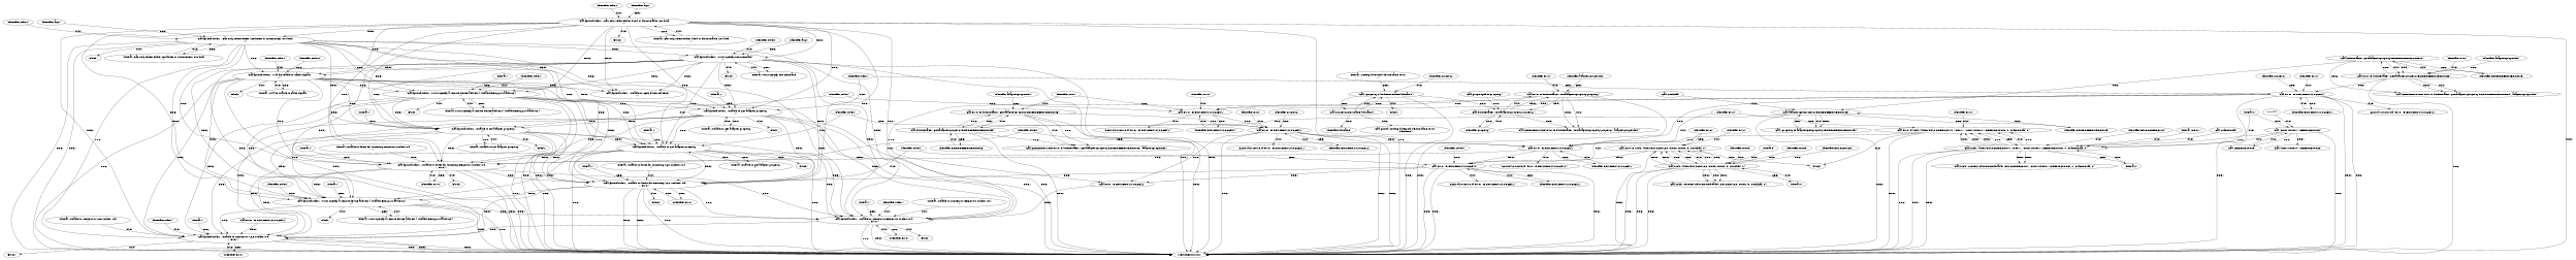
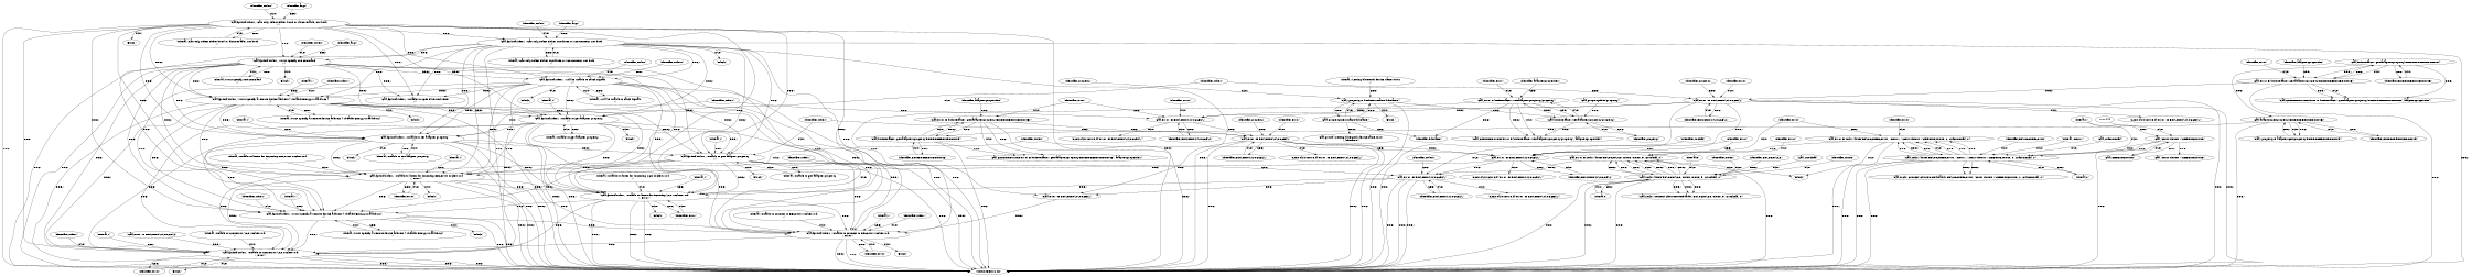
  digraph {
    n1 [label="(Call,fprintf(stderr, \"Must specify a remote device address [ --bdaddr=xx:yy:zz:aa:bb:cc ]\n\"))"]
    n2 [label="(Call,fprintf(stderr, \"Unable to connect to RFCOMM socket: %d.\n\", error))"]
    n3 [label="(Call,fprintf(stderr, \"Unable to connect to SCO socket: %d.\n\", error))"]
    n4 [label="(Block,)"]
    n5 [label="(MethodReturn,int)"]
    n6 [label="(Literal,\"Must specify a remote device address [ --bdaddr=xx:yy:zz:aa:bb:cc ]\n\")"]
    n7 [label="(Block,)"]
    n8 [label="(Identifier,error)"]
    n9 [label="(Identifier,error)"]
    n10 [label="(Block,)"]
    n11 [label="(Call,fprintf(stderr, \"Unable to set adapter property\n\"))"]
    n12 [label="(Call,fprintf(stderr, \"Unable to listen for incoming RFCOMM socket: %d\n\", error))"]
    n13 [label="(Call,fprintf(stderr, \"Unable to get adapter property\n\"))"]
    n14 [label="(Call,fprintf(stderr, \"Unable to listen for incoming SCO sockets: %d\n\", error))"]
    n15 [label="(Literal,\"Unable to set adapter property\n\")"]
    n16 [label="(Block,)"]
    n17 [label="(Identifier,error)"]
    n18 [label="(Block,)"]
    n19 [label="(Block,)"]
    n20 [label="(Literal,\"Unable to get adapter property\n\")"]
    n21 [label="(Identifier,error)"]
    n22 [label="(Block,)"]
    n23 [label="(Call,fprintf(stderr, \"Will be unable to catch signals\n\"))"]
    n24 [label="(Call,fprintf(stderr, \"Unable to get adapter property\n\"))"]
    n25 [label="(Call,fprintf(stderr, \"Must specify a remote device address [ --bdaddr=xx:yy:zz:aa:bb:cc ]\n\"))"]
    n26 [label="(Literal,\"Will be unable to catch signals\n\")"]
    n27 [label="(Block,)"]
    n28 [label="(Call,fprintf(stderr, \"Unable to open Bluetooth HAL.\n\"))"]
    n29 [label="(Literal,\"Unable to get adapter property\n\")"]
    n30 [label="(Block,)"]
    n31 [label="(Literal,\"Must specify a remote device address [ --bdaddr=xx:yy:zz:aa:bb:cc ]\n\")"]
    n32 [label="(Block,)"]
    n33 [label="(Call,fprintf(stderr, \"Can only select either bond or discoverable, not both\n\"))"]
    n34 [label="(Call,fprintf(stderr, \"Can only select either sco_listen or sco_connect, not both\n\"))"]
    n35 [label="(Call,fprintf(stderr, \"Must specify one command\n\"))"]
    n36 [label="(Block,)"]
    n37 [label="(Literal,\"Can only select either bond or discoverable, not both\n\")"]
    n38 [label="(Literal,\"Can only select either sco_listen or sco_connect, not both\n\")"]
    n39 [label="(Block,)"]
    n40 [label="(Literal,\"Must specify one command\n\")"]
    n41 [label="(Block,)"]
    n42 [label="(Call,error != BT_STATUS_SUCCESS)"]
    n43 [label="(Call,error != BT_STATUS_SUCCESS)"]
    n44 [label="(ControlStructure,if (error != BT_STATUS_SUCCESS))"]
    n45 [label="(Identifier,BT_STATUS_SUCCESS)"]
    n46 [label="(Call,error != BT_STATUS_SUCCESS)"]
    n47 [label="(Identifier,BT_STATUS_SUCCESS)"]
    n48 [label="(ControlStructure,if (error != BT_STATUS_SUCCESS))"]
    n49 [label="(Call,error = sock->listen(BTSOCK_RFCOMM, \"meow\", (const uint8_t *)&HFP_AG_UUID, 0, &rfcomm_fd, 0))"]
    n50 [label="(Call,sock->listen(BTSOCK_RFCOMM, \"meow\", (const uint8_t *)&HFP_AG_UUID, 0, &rfcomm_fd, 0))"]
    n51 [label="(Block,)"]
    n52 [label="(Call,sock->connect(&bt_remote_bdaddr, BTSOCK_RFCOMM, (const uint8_t *)&HFP_AG_UUID, 0, &rfcomm_fd, 0))"]
    n53 [label="(Literal,0)"]
    n54 [label="(Call,(const uint8_t *)&HFP_AG_UUID)"]
    n55 [label="(Call,(const uint8_t *)&HFP_AG_UUID)"]
    n56 [label="(Call,&HFP_AG_UUID)"]
    n57 [label="(Call,error != BT_STATUS_SUCCESS)"]
    n58 [label="(ControlStructure,if (error != BT_STATUS_SUCCESS))"]
    n59 [label="(Identifier,BT_STATUS_SUCCESS)"]
    n60 [label="(Call,error = bt_interface->get_adapter_property(BT_PROPERTY_BDNAME))"]
    n61 [label="(Call,bt_interface->get_adapter_property(BT_PROPERTY_BDNAME))"]
    n62 [label="(Call,CALL_AND_WAIT(error = bt_interface->get_adapter_property(BT_PROPERTY_BDNAME), adapter_properties))"]
    n63 [label="(Identifier,BT_PROPERTY_BDNAME)"]
    n64 [label="(Call,adapter_get_property(BT_PROPERTY_BDNAME))"]
    n65 [label="(Identifier,BT_PROPERTY_BDNAME)"]
    n66 [label="(Call,*property = adapter_get_property(BT_PROPERTY_BDNAME))"]
    n67 [label="(Call,bt_interface->get_adapter_property(BT_PROPERTY_BDNAME))"]
    n68 [label="(Call,error = bt_interface->get_adapter_property(BT_PROPERTY_BDNAME))"]
    n69 [label="(Call,CALL_AND_WAIT(error = bt_interface->get_adapter_property(BT_PROPERTY_BDNAME), adapter_properties))"]
    n70 [label="(Identifier,BT_PROPERTY_BDNAME)"]
    n71 [label="(Call,error != BT_STATUS_SUCCESS)"]
    n72 [label="(Call,error != BT_STATUS_SUCCESS)"]
    n73 [label="(Identifier,BT_STATUS_SUCCESS)"]
    n74 [label="(ControlStructure,if (error != BT_STATUS_SUCCESS))"]
    n75 [label="(Call,error = bt_interface->set_adapter_property(property))"]
    n76 [label="(Call,bt_interface->set_adapter_property(property))"]
    n77 [label="(Call,CALL_AND_WAIT(error = bt_interface->set_adapter_property(property), adapter_properties))"]
    n78 [label="(Identifier,property)"]
    n79 [label="(Call,property_free(property))"]
    n80 [label="(Call,*property = both_new_name(bd_name))"]
    n81 [label="(Call,property_new_name(bd_name))"]
    n82 [label="(Block,)"]
    n83 [label="(Call,printf(\"Setting bluetooth device name to:%s\n\", bd_name))"]
    n84 [label="(Identifier,bd_name)"]
    n85 [label="(Identifier,BT_STATUS_SUCCESS)"]
    n86 [label="(ControlStructure,if (error != BT_STATUS_SUCCESS))"]
    n87 [label="(Call,error = sock->listen(BTSOCK_SCO, NULL, NULL, 5, &sock_fd, 0))"]
    n88 [label="(Call,sock->listen(BTSOCK_SCO, NULL, NULL, 5, &sock_fd, 0))"]
    n89 [label="(Call,sock->connect(&bt_remote_bdaddr, BTSOCK_SCO, NULL, 5, &sock_fd, 0))"]
    n90 [label="(Literal,0)"]
    n91 [label="(Identifier,error)"]
    n92 [label="(Identifier,BTSOCK_SCO)"]
    n93 [label="(Literal,1)"]
    n94 [label="(Literal,1)"]
    n95 [label="(Identifier,error)"]
    n96 [label="(Identifier,stderr)"]
    n97 [label="(Identifier,stderr)"]
    n98 [label="(Identifier,stderr)"]
    n99 [label="(Identifier,stderr)"]
    n100 [label="(Literal,1)"]
    n101 [label="(Literal,\"Unable to connect to RFCOMM socket: %d.\n\")"]
    n102 [label="(Identifier,argv)"]
    n103 [label="(Call,&rfcomm_fd)"]
    n104 [label="(Identifier,stderr)"]
    n105 [label="(Literal,1)"]
    n106 [label="(Identifier,stderr)"]
    n107 [label="(Identifier,error)"]
    n108 [label="(Identifier,adapter_properties)"]
    n109 [label="(Identifier,property)"]
    n110 [label="(Literal,1)"]
    n111 [label="(Literal,1)"]
    n112 [label="(Identifier,property)"]
    n113 [label="(Literal,1)"]
    n114 [label="(Identifier,BTSOCK_RFCOMM)"]
    n115 [label="(Identifier,error)"]
    n116 [label="(Identifier,error)"]
    n117 [label="(Identifier,stderr)"]
    n118 [label="(Identifier,stderr)"]
    n119 [label="(Literal,1)"]
    n120 [label="(Identifier,adapter_properties)"]
    n121 [label="(Identifier,property)"]
    n122 [label="(Call,error != BT_STATUS_SUCCESS)"]
    n123 [label="(Identifier,argv)"]
    n124 [label="(Identifier,error)"]
    n125 [label="(Literal,\"meow\")"]
    n126 [label="(Identifier,stdout)"]
    n127 [label="(Identifier,stdout)"]
    n128 [label="(Identifier,stderr)"]
    n129 [label="(Identifier,stderr)"]
    n130 [label="(Identifier,stderr)"]
    n131 [label="(Identifier,argv)"]
    n132 [label="(Literal,\"Setting bluetooth device name to:%s\n\")"]
    n133 [label="(Identifier,error)"]
    n134 [label="(Identifier,stderr)"]
    n135 [label="(Call,&sock_fd)"]
    n136 [label="(Literal,\"Unable to listen for incoming RFCOMM socket: %d\n\")"]
    n137 [label="(Identifier,adapter_properties)"]
    n138 [label="(Identifier,NULL)"]
    n139 [label="(Literal,\"Unable to listen for incoming SCO sockets: %d\n\")"]
    n140 [label="(Literal,5)"]
    n141 [label="(Identifier,stderr)"]
+   n142 [label="(Identifier,sock_fd)"]
    n143 [label="(Identifier,NULL)"]
    n144 [label="(Identifier,error)"]
    n145 [label="(Literal,1)"]
    n146 [label="(Identifier,error)"]
    n147 [label="(Literal,0)"]
    n148 [label="(Identifier,error)"]
    n149 [label="(Literal,\"Unable to connect to SCO socket: %d.\n\")"]
    1000444
    n1 -> n2 [label="DDG: "]
    n1 -> n3 [label="DDG: "]
    n1 -> n4 [label="AST: "]
    n1 -> n5 [label="DDG: "]
    n1 -> n5 [label="DDG: "]
    n1 -> n6 [label="CFG: "]
    n2 -> n3 [label="DDG: "]
    n2 -> n5 [label="DDG: "]
    n2 -> n5 [label="DDG: "]
    n2 -> n7 [label="AST: "]
    n2 -> n8 [label="CFG: "]
    n3 -> n5 [label="DDG: "]
    n3 -> n5 [label="DDG: "]
    n3 -> n5 [label="DDG: "]
    n3 -> n9 [label="CFG: "]
    n3 -> n10 [label="AST: "]
    n6 -> n1 [label="AST: "]
    n8 -> n2 [label="AST: "]
    n9 -> n3 [label="AST: "]
    n11 -> n1 [label="DDG: "]
    n11 -> n2 [label="DDG: "]
    n11 -> n3 [label="DDG: "]
    n11 -> n5 [label="DDG: "]
    n11 -> n5 [label="DDG: "]
    n11 -> n12 [label="DDG: "]
    n11 -> n13 [label="DDG: "]
    n11 -> n14 [label="DDG: "]
    n11 -> n15 [label="CFG: "]
    n11 -> n16 [label="AST: "]
    n12 -> n1 [label="DDG: "]
    n12 -> n2 [label="DDG: "]
    n12 -> n3 [label="DDG: "]
    n12 -> n5 [label="DDG: "]
    n12 -> n5 [label="DDG: "]
    n12 -> n14 [label="DDG: "]
    n12 -> n17 [label="CFG: "]
    n12 -> n18 [label="AST: "]
    n13 -> n1 [label="DDG: "]
    n13 -> n2 [label="DDG: "]
    n13 -> n3 [label="DDG: "]
    n13 -> n5 [label="DDG: "]
    n13 -> n5 [label="DDG: "]
    n13 -> n12 [label="DDG: "]
    n13 -> n14 [label="DDG: "]
    n13 -> n19 [label="AST: "]
    n13 -> n20 [label="CFG: "]
    n14 -> n1 [label="DDG: "]
    n14 -> n2 [label="DDG: "]
    n14 -> n3 [label="DDG: "]
    n14 -> n5 [label="DDG: "]
    n14 -> n5 [label="DDG: "]
    n14 -> n5 [label="DDG: "]
    n14 -> n21 [label="CFG: "]
    n14 -> n22 [label="AST: "]
    n15 -> n11 [label="AST: "]
    n17 -> n12 [label="AST: "]
    n20 -> n13 [label="AST: "]
    n21 -> n14 [label="AST: "]
    n23 -> n1 [label="DDG: "]
    n23 -> n2 [label="DDG: "]
    n23 -> n3 [label="DDG: "]
    n23 -> n5 [label="DDG: "]
    n23 -> n5 [label="DDG: "]
    n23 -> n11 [label="DDG: "]
    n23 -> n12 [label="DDG: "]
    n23 -> n13 [label="DDG: "]
    n23 -> n14 [label="DDG: "]
    n23 -> n24 [label="DDG: "]
    n23 -> n25 [label="DDG: "]
    n23 -> n26 [label="CFG: "]
    n23 -> n27 [label="AST: "]
    n23 -> n28 [label="DDG: "]
    n24 -> n1 [label="DDG: "]
    n24 -> n2 [label="DDG: "]
    n24 -> n3 [label="DDG: "]
    n24 -> n5 [label="DDG: "]
    n24 -> n5 [label="DDG: "]
    n24 -> n11 [label="DDG: "]
    n24 -> n12 [label="DDG: "]
    n24 -> n13 [label="DDG: "]
    n24 -> n14 [label="DDG: "]
    n24 -> n29 [label="CFG: "]
    n24 -> n30 [label="AST: "]
    n25 -> n1 [label="DDG: "]
    n25 -> n2 [label="DDG: "]
    n25 -> n3 [label="DDG: "]
    n25 -> n5 [label="DDG: "]
    n25 -> n5 [label="DDG: "]
    n25 -> n11 [label="DDG: "]
    n25 -> n12 [label="DDG: "]
    n25 -> n13 [label="DDG: "]
    n25 -> n14 [label="DDG: "]
    n25 -> n24 [label="DDG: "]
    n25 -> n31 [label="CFG: "]
    n25 -> n32 [label="AST: "]
    n26 -> n23 [label="AST: "]
    n29 -> n24 [label="AST: "]
    n31 -> n25 [label="AST: "]
    n33 -> n1 [label="DDG: "]
    n33 -> n2 [label="DDG: "]
    n33 -> n3 [label="DDG: "]
    n33 -> n5 [label="DDG: "]
    n33 -> n5 [label="DDG: "]
    n33 -> n11 [label="DDG: "]
    n33 -> n12 [label="DDG: "]
    n33 -> n13 [label="DDG: "]
    n33 -> n14 [label="DDG: "]
    n33 -> n23 [label="DDG: "]
    n33 -> n24 [label="DDG: "]
    n33 -> n25 [label="DDG: "]
    n33 -> n28 [label="DDG: "]
    n33 -> n34 [label="DDG: "]
    n33 -> n35 [label="DDG: "]
    n33 -> n36 [label="AST: "]
    n33 -> n37 [label="CFG: "]
    n34 -> n1 [label="DDG: "]
    n34 -> n2 [label="DDG: "]
    n34 -> n3 [label="DDG: "]
    n34 -> n5 [label="DDG: "]
    n34 -> n5 [label="DDG: "]
    n34 -> n11 [label="DDG: "]
    n34 -> n12 [label="DDG: "]
    n34 -> n13 [label="DDG: "]
    n34 -> n14 [label="DDG: "]
    n34 -> n23 [label="DDG: "]
    n34 -> n24 [label="DDG: "]
    n34 -> n25 [label="DDG: "]
    n34 -> n28 [label="DDG: "]
    n34 -> n35 [label="DDG: "]
    n34 -> n38 [label="CFG: "]
    n34 -> n39 [label="AST: "]
    n35 -> n1 [label="DDG: "]
    n35 -> n2 [label="DDG: "]
    n35 -> n3 [label="DDG: "]
    n35 -> n5 [label="DDG: "]
    n35 -> n5 [label="DDG: "]
    n35 -> n11 [label="DDG: "]
    n35 -> n12 [label="DDG: "]
    n35 -> n13 [label="DDG: "]
    n35 -> n14 [label="DDG: "]
    n35 -> n23 [label="DDG: "]
    n35 -> n24 [label="DDG: "]
    n35 -> n25 [label="DDG: "]
    n35 -> n28 [label="DDG: "]
    n35 -> n40 [label="CFG: "]
    n35 -> n41 [label="AST: "]
    n37 -> n33 [label="AST: "]
    n38 -> n34 [label="AST: "]
    n40 -> n35 [label="AST: "]
    n42 -> n12 [label="DDG: "]
    n42 -> n43 [label="DDG: "]
    n42 -> n44 [label="AST: "]
    n42 -> n45 [label="CFG: "]
    n43 -> n5 [label="DDG: "]
    n43 -> n5 [label="DDG: "]
    n43 -> n5 [label="DDG: "]
    n43 -> n14 [label="DDG: "]
    n43 -> n46 [label="DDG: "]
    n43 -> n47 [label="CFG: "]
    n43 -> n48 [label="AST: "]
    n45 -> n42 [label="AST: "]
    n46 -> n2 [label="DDG: "]
    n47 -> n43 [label="AST: "]
    n49 -> n5 [label="DDG: "]
    n49 -> n42 [label="DDG: "]
    n49 -> n50 [label="CFG: "]
    n49 -> n51 [label="AST: "]
    n50 -> n5 [label="DDG: "]
    n50 -> n5 [label="DDG: "]
    n50 -> n5 [label="DDG: "]
    n50 -> n49 [label="AST: "]
    n50 -> n49 [label="DDG: "]
    n50 -> n49 [label="DDG: "]
    n50 -> n49 [label="DDG: "]
    n50 -> n49 [label="DDG: "]
    n50 -> n49 [label="DDG: "]
    n50 -> n52 [label="DDG: "]
    n50 -> n52 [label="DDG: "]
    n50 -> n53 [label="CFG: "]
    n53 -> n50 [label="AST: "]
    n54 -> n5 [label="DDG: "]
    n54 -> n50 [label="AST: "]
    n54 -> n50 [label="DDG: "]
    n54 -> n55 [label="DDG: "]
    n54 -> n56 [label="CFG: "]
    n56 -> n54 [label="AST: "]
    n57 -> n5 [label="DDG: "]
    n57 -> n5 [label="DDG: "]
    n57 -> n5 [label="DDG: "]
    n57 -> n42 [label="DDG: "]
    n57 -> n46 [label="DDG: "]
    n57 -> n58 [label="AST: "]
    n57 -> n59 [label="CFG: "]
    n59 -> n57 [label="AST: "]
    n60 -> n5 [label="DDG: "]
    n60 -> n57 [label="DDG: "]
    n60 -> n61 [label="CFG: "]
    n60 -> n62 [label="AST: "]
    n60 -> n62 [label="DDG: "]
    n61 -> n5 [label="DDG: "]
    n61 -> n60 [label="AST: "]
    n61 -> n60 [label="DDG: "]
    n61 -> n62 [label="DDG: "]
    n61 -> n63 [label="CFG: "]
    n63 -> n61 [label="AST: "]
    n64 -> n5 [label="DDG: "]
    n64 -> n61 [label="DDG: "]
    n64 -> n65 [label="CFG: "]
    n64 -> n66 [label="AST: "]
    n64 -> n66 [label="DDG: "]
    n65 -> n64 [label="AST: "]
    n66 -> n64 [label="CFG: "]
    n67 -> n64 [label="DDG: "]
    n67 -> n68 [label="AST: "]
    n67 -> n68 [label="DDG: "]
    n67 -> n69 [label="DDG: "]
    n67 -> n70 [label="CFG: "]
    n68 -> n5 [label="DDG: "]
    n68 -> n67 [label="CFG: "]
    n68 -> n69 [label="AST: "]
    n68 -> n69 [label="DDG: "]
    n68 -> n71 [label="DDG: "]
    n70 -> n67 [label="AST: "]
    n71 -> n5 [label="DDG: "]
    n71 -> n5 [label="DDG: "]
    n71 -> n5 [label="DDG: "]
    n71 -> n42 [label="DDG: "]
    n71 -> n46 [label="DDG: "]
    n71 -> n72 [label="DDG: "]
    n71 -> n85 [label="CFG: "]
    n71 -> n86 [label="AST: "]
    n72 -> n57 [label="DDG: "]
    n72 -> n73 [label="CFG: "]
    n72 -> n74 [label="AST: "]
    n73 -> n72 [label="AST: "]
-   n75 -> n5 [label="DDG: "]
+   n75 -> n84 [label="DDG: "]
    n75 -> n72 [label="DDG: "]
    n75 -> n76 [label="CFG: "]
    n75 -> n77 [label="AST: "]
    n75 -> n77 [label="DDG: "]
    n76 -> n75 [label="AST: "]
    n76 -> n75 [label="DDG: "]
    n76 -> n77 [label="DDG: "]
    n76 -> n78 [label="CFG: "]
    n78 -> n76 [label="AST: "]
    n79 -> n76 [label="DDG: "]
    n80 -> n5 [label="DDG: "]
    n80 -> n76 [label="DDG: "]
    n80 -> n81 [label="CFG: "]
    n80 -> n82 [label="AST: "]
    n81 -> n80 [label="AST: "]
    n81 -> n80 [label="DDG: "]
    n81 -> n83 [label="DDG: "]
    n81 -> n84 [label="CFG: "]
    n85 -> n71 [label="AST: "]
    n87 -> n5 [label="DDG: "]
    n87 -> n43 [label="DDG: "]
    n87 -> n51 [label="AST: "]
    n87 -> n88 [label="CFG: "]
    n88 -> n5 [label="DDG: "]
    n88 -> n5 [label="DDG: "]
    n88 -> n5 [label="DDG: "]
    n88 -> n87 [label="AST: "]
    n88 -> n87 [label="DDG: "]
    n88 -> n87 [label="DDG: "]
    n88 -> n87 [label="DDG: "]
    n88 -> n87 [label="DDG: "]
    n88 -> n87 [label="DDG: "]
    n88 -> n89 [label="DDG: "]
    n88 -> n89 [label="DDG: "]
    n88 -> n89 [label="DDG: "]
    n88 -> n90 [label="CFG: "]
    n90 -> n88 [label="AST: "]
    n91 -> n43 [label="AST: "]
    n91 -> n87 [label="CFG: "]
    n92 -> n88 [label="DDG: "]
    n93 -> n1 [label="CFG: "]
    n94 -> n2 [label="CFG: "]
    n95 -> n75 [label="AST: "]
    n96 -> n33 [label="AST: "]
    n97 -> n2 [label="AST: "]
    n98 -> n3 [label="AST: "]
    n99 -> n34 [label="AST: "]
    n100 -> n3 [label="CFG: "]
    n101 -> n2 [label="AST: "]
    n102 -> n34 [label="CFG: "]
    n103 -> n50 [label="AST: "]
    n104 -> n35 [label="AST: "]
    n105 -> n12 [label="CFG: "]
    n106 -> n24 [label="AST: "]
    n106 -> n71 [label="CFG: "]
    n107 -> n42 [label="AST: "]
    n107 -> n49 [label="CFG: "]
    n108 -> n75 [label="CFG: "]
    n109 -> n71 [label="CFG: "]
    n110 -> n25 [label="CFG: "]
    n111 -> n14 [label="CFG: "]
    n112 -> n57 [label="CFG: "]
    n113 -> n13 [label="CFG: "]
    n114 -> n50 [label="AST: "]
    n115 -> n57 [label="AST: "]
    n116 -> n87 [label="AST: "]
    n117 -> n25 [label="AST: "]
    n118 -> n1 [label="AST: "]
    n119 -> n24 [label="CFG: "]
    n120 -> n60 [label="CFG: "]
    n121 -> n80 [label="AST: "]
    n122 -> n3 [label="DDG: "]
    n123 -> n33 [label="CFG: "]
    n124 -> n49 [label="AST: "]
    n125 -> n50 [label="AST: "]
    n126 -> n43 [label="CFG: "]
    n127 -> n23 [label="CFG: "]
    n128 -> n23 [label="AST: "]
    n129 -> n13 [label="AST: "]
    n129 -> n57 [label="CFG: "]
    n130 -> n11 [label="AST: "]
    n130 -> n72 [label="CFG: "]
    n131 -> n35 [label="CFG: "]
    n132 -> n80 [label="CFG: "]
    n133 -> n68 [label="AST: "]
    n134 -> n14 [label="AST: "]
    n134 -> n43 [label="CFG: "]
-   n135 -> n64 [label="AST: "]
+   n135 -> n88 [label="AST: "]
    n136 -> n12 [label="AST: "]
    n137 -> n68 [label="CFG: "]
    n138 -> n88 [label="AST: "]
    n139 -> n14 [label="AST: "]
    n140 -> n88 [label="AST: "]
    n141 -> n12 [label="AST: "]
    n141 -> n42 [label="CFG: "]
+   n142 -> n42 [label="CFG: "]
    n143 -> n88 [label="AST: "]
    n144 -> n60 [label="AST: "]
    n144 -> n72 [label="CFG: "]
    n145 -> n11 [label="CFG: "]
    n146 -> n71 [label="AST: "]
    n147 -> n50 [label="AST: "]
    n147 -> n54 [label="CFG: "]
    n148 -> n72 [label="AST: "]
    n149 -> n3 [label="AST: "]
    1000444 -> n54 [label="AST: "]
  }
